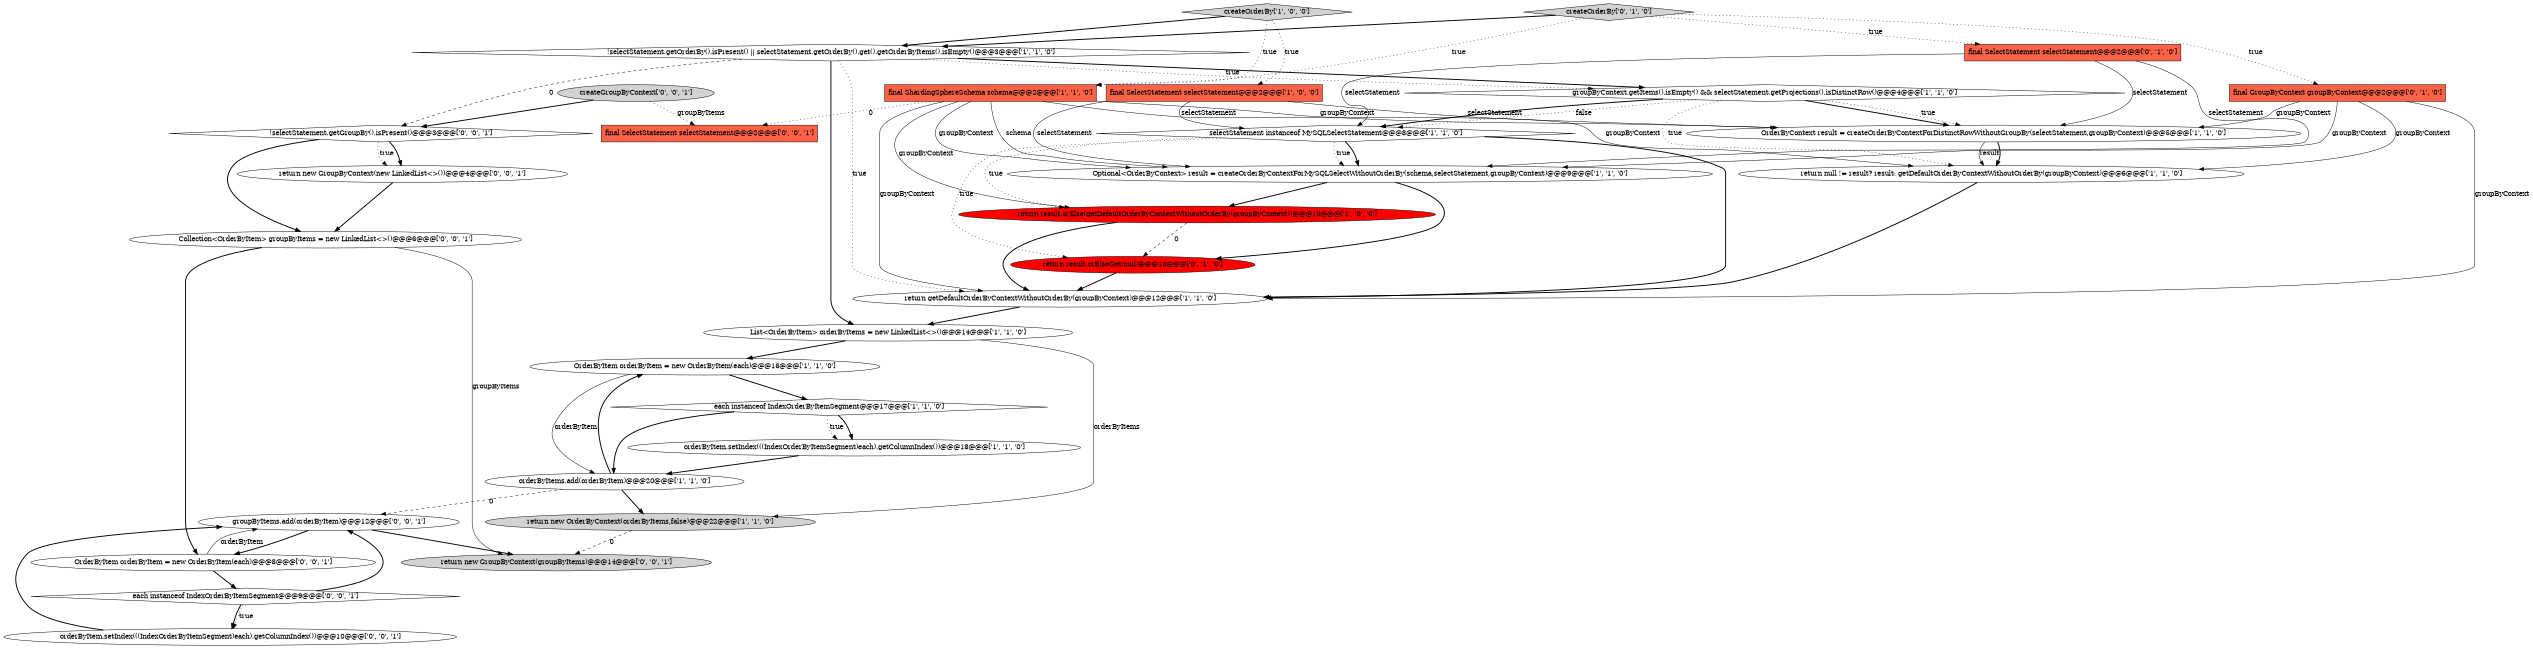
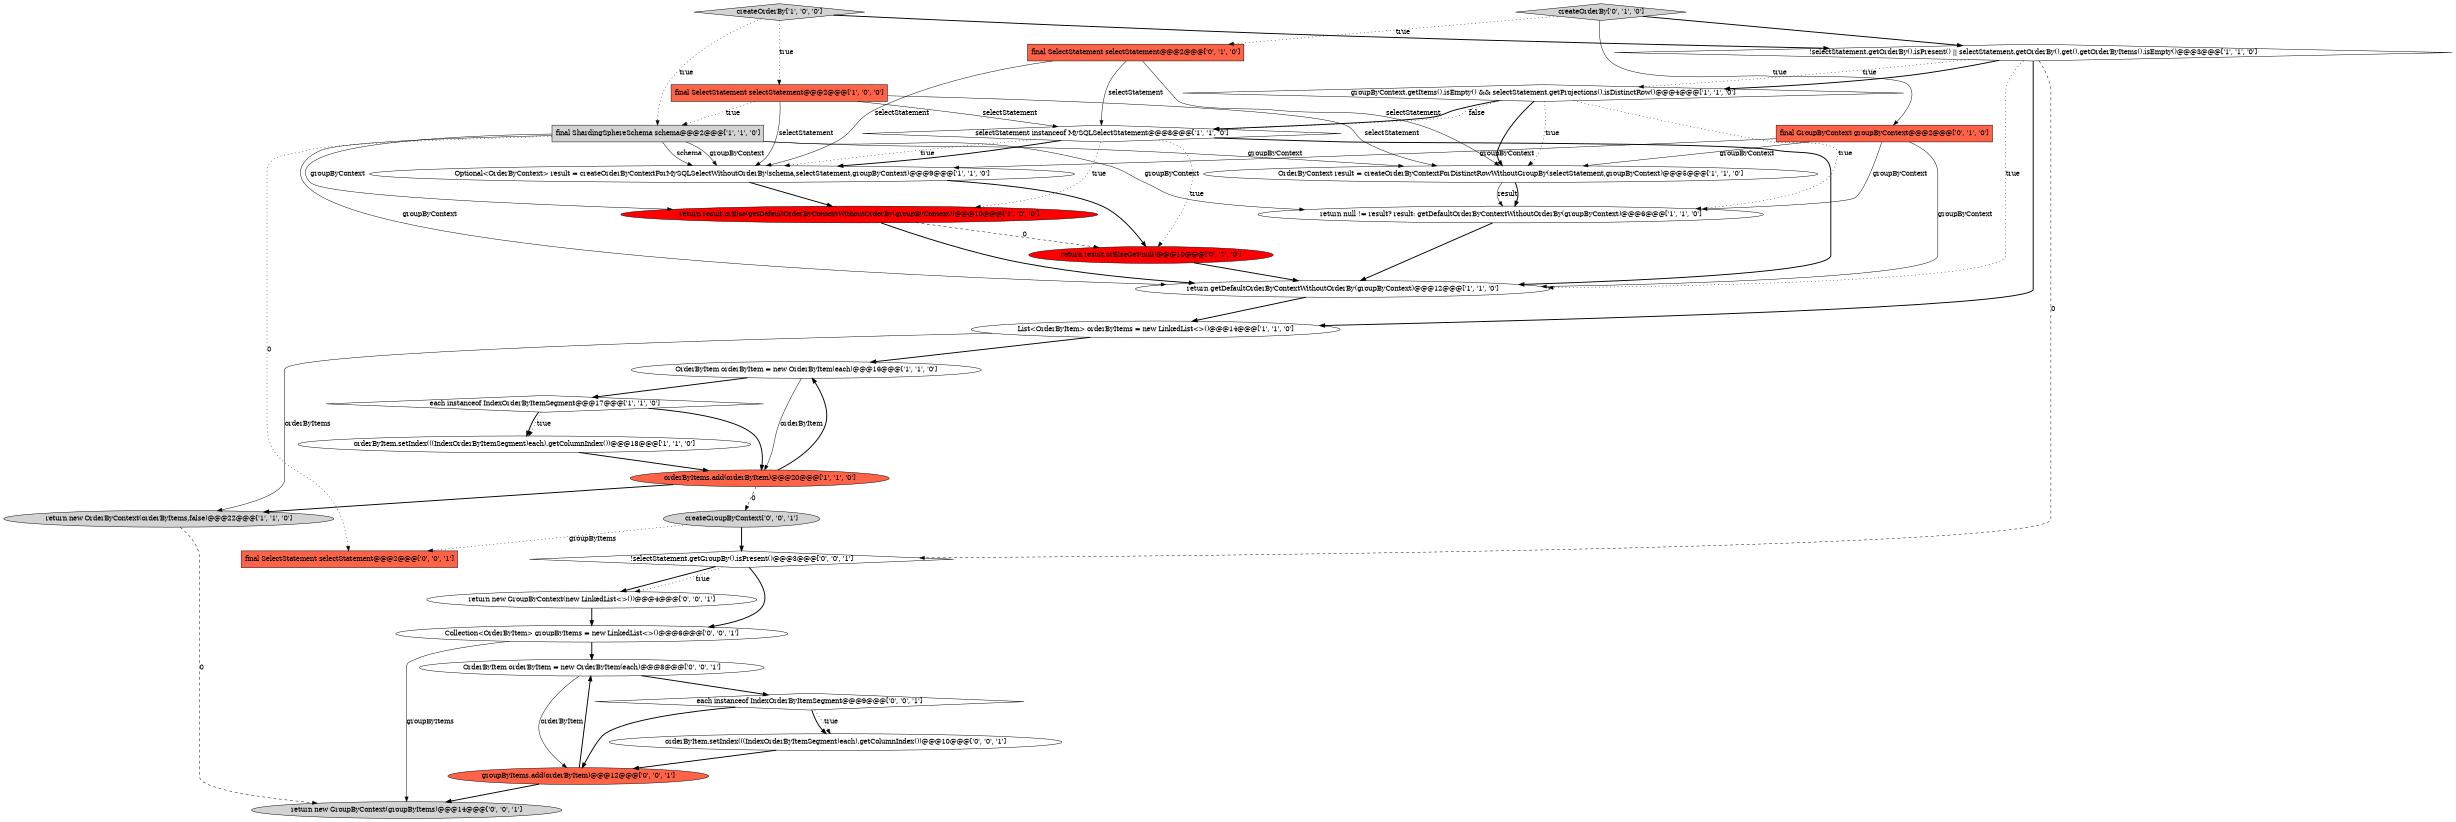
  digraph {
    node [fillcolor=white shape=ellipse style=filled]
    edge [style=bold]
    n1 [fillcolor=tomato label="final SelectStatement selectStatement@@@2@@@['0', '1', '0']" shape=box]
    n2 [label="Optional<OrderByContext> result = createOrderByContextForMySQLSelectWithoutOrderBy(schema,selectStatement,groupByContext)@@@9@@@['1', '1', '0']"]
    n3 [label="selectStatement instanceof MySQLSelectStatement@@@8@@@['1', '1', '0']" shape=diamond]
    n4 [label="OrderByContext result = createOrderByContextForDistinctRowWithoutGroupBy(selectStatement,groupByContext)@@@5@@@['1', '1', '0']"]
    n5 [fillcolor=red label="return result.orElseGet(null)@@@10@@@['0', '1', '0']"]
    n6 [fillcolor=red label="return result.orElse(getDefaultOrderByContextWithoutOrderBy(groupByContext))@@@10@@@['1', '0', '0']"]
    n7 [label="return getDefaultOrderByContextWithoutOrderBy(groupByContext)@@@12@@@['1', '1', '0']"]
    n8 [label="return null != result? result: getDefaultOrderByContextWithoutOrderBy(groupByContext)@@@6@@@['1', '1', '0']"]
-   n9 [label="orderByItems.add(orderByItem)@@@20@@@['1', '1', '0']"]
+   n9 [fillcolor=tomato label="orderByItems.add(orderByItem)@@@20@@@['1', '1', '0']"]
    n10 [label="OrderByItem orderByItem = new OrderByItem(each)@@@16@@@['1', '1', '0']"]
-   n11 [label="groupByItems.add(orderByItem)@@@12@@@['0', '0', '1']"]
+   n11 [fillcolor=tomato label="groupByItems.add(orderByItem)@@@12@@@['0', '0', '1']"]
    n12 [fillcolor=lightgray label="return new OrderByContext(orderByItems,false)@@@22@@@['1', '1', '0']"]
    n13 [label="each instanceof IndexOrderByItemSegment@@@17@@@['1', '1', '0']" shape=diamond]
    n14 [fillcolor=lightgray label="return new GroupByContext(groupByItems)@@@14@@@['0', '0', '1']"]
    n15 [label="OrderByItem orderByItem = new OrderByItem(each)@@@8@@@['0', '0', '1']"]
    n16 [fillcolor=tomato label="final SelectStatement selectStatement@@@2@@@['0', '0', '1']" shape=box]
    n17 [label="return new GroupByContext(new LinkedList<>())@@@4@@@['0', '0', '1']"]
    n18 [label="Collection<OrderByItem> groupByItems = new LinkedList<>()@@@6@@@['0', '0', '1']"]
    n19 [label="orderByItem.setIndex(((IndexOrderByItemSegment)each).getColumnIndex())@@@10@@@['0', '0', '1']"]
    n20 [label="!selectStatement.getGroupBy().isPresent()@@@3@@@['0', '0', '1']" shape=diamond]
    n21 [label="orderByItem.setIndex(((IndexOrderByItemSegment)each).getColumnIndex())@@@18@@@['1', '1', '0']"]
    n22 [label="each instanceof IndexOrderByItemSegment@@@9@@@['0', '0', '1']" shape=diamond]
    n23 [label="List<OrderByItem> orderByItems = new LinkedList<>()@@@14@@@['1', '1', '0']"]
    n24 [fillcolor=lightgray label="createOrderBy['1', '0', '0']" shape=diamond]
    n25 [fillcolor=tomato label="final SelectStatement selectStatement@@@2@@@['1', '0', '0']" shape=box]
-   n26 [fillcolor=tomato label="final ShardingSphereSchema schema@@@2@@@['1', '1', '0']" shape=box]
+   n26 [fillcolor=lightgray label="final ShardingSphereSchema schema@@@2@@@['1', '1', '0']" shape=box]
    n27 [label="!selectStatement.getOrderBy().isPresent() || selectStatement.getOrderBy().get().getOrderByItems().isEmpty()@@@3@@@['1', '1', '0']" shape=diamond]
    n28 [label="groupByContext.getItems().isEmpty() && selectStatement.getProjections().isDistinctRow()@@@4@@@['1', '1', '0']" shape=diamond]
    n29 [fillcolor=lightgray label="createOrderBy['0', '1', '0']" shape=diamond]
    n30 [fillcolor=tomato label="final GroupByContext groupByContext@@@2@@@['0', '1', '0']" shape=box]
    n31 [fillcolor=lightgray label="createGroupByContext['0', '0', '1']"]
    n1 -> n2 [label=selectStatement style=solid]
    n1 -> n3 [label=selectStatement style=solid]
    n1 -> n4 [label=selectStatement style=solid]
    n2 -> n5
    n2 -> n6
    n3 -> n2
    n3 -> n2 [label=true style=dotted]
    n3 -> n5 [label=true style=dotted]
    n3 -> n6 [label=true style=dotted]
    n3 -> n7
    n4 -> n8 [label=result style=solid]
    n4 -> n8
    n5 -> n7
    n6 -> n5 [label=0 style=dashed]
    n6 -> n7
    n7 -> n23
    n8 -> n7
    n9 -> n10
-   n9 -> n11 [label=0 style=dashed]
+   n9 -> n31 [label=0 style=dashed]
    n9 -> n12
    n10 -> n9 [label=orderByItem style=solid]
    n10 -> n13
    n11 -> n14
    n11 -> n15
    n12 -> n14 [label=0 style=dashed]
    n13 -> n9
    n13 -> n21
    n13 -> n21 [label=true style=dotted]
    n15 -> n11 [label=orderByItem style=solid]
    n15 -> n22
    n17 -> n18
    n18 -> n14 [label=groupByItems style=solid]
    n18 -> n15
    n19 -> n11
    n20 -> n17
    n20 -> n17 [label=true style=dotted]
    n20 -> n18
    n21 -> n9
    n22 -> n11
    n22 -> n19 [label=true style=dotted]
    n22 -> n19
    n23 -> n10
    n23 -> n12 [label=orderByItems style=solid]
    n24 -> n25 [label=true style=dotted]
    n24 -> n26 [label=true style=dotted]
    n24 -> n27
    n25 -> n2 [label=selectStatement style=solid]
    n25 -> n3 [label=selectStatement style=solid]
    n25 -> n4 [label=selectStatement style=solid]
    n26 -> n2 [label=schema style=solid]
    n26 -> n2 [label=groupByContext style=solid]
    n26 -> n4 [label=groupByContext style=solid]
    n26 -> n6 [label=groupByContext style=solid]
    n26 -> n7 [label=groupByContext style=solid]
    n26 -> n8 [label=groupByContext style=solid]
    n26 -> n16 [label=0 style=dotted]
    n27 -> n7 [label=true style=dotted]
    n27 -> n20 [label=0 style=dashed]
    n27 -> n23
    n27 -> n28
    n27 -> n28 [label=true style=dotted]
    n28 -> n3 [label=false style=dotted]
    n28 -> n3
    n28 -> n4
    n28 -> n4 [label=true style=dotted]
    n28 -> n8 [label=true style=dotted]
    n29 -> n1 [label=true style=dotted]
-   n29 -> n26 [label=true style=dotted]
+   n25 -> n26 [label=true style=dotted]
    n29 -> n27
-   n29 -> n30 [label=true style=dotted]
+   n29 -> n30 [label=true style=solid]
    n30 -> n2 [label=groupByContext style=solid]
    n30 -> n4 [label=groupByContext style=solid]
    n30 -> n7 [label=groupByContext style=solid]
    n30 -> n8 [label=groupByContext style=solid]
    n31 -> n16 [label=groupByItems style=dotted]
    n31 -> n20
  }
